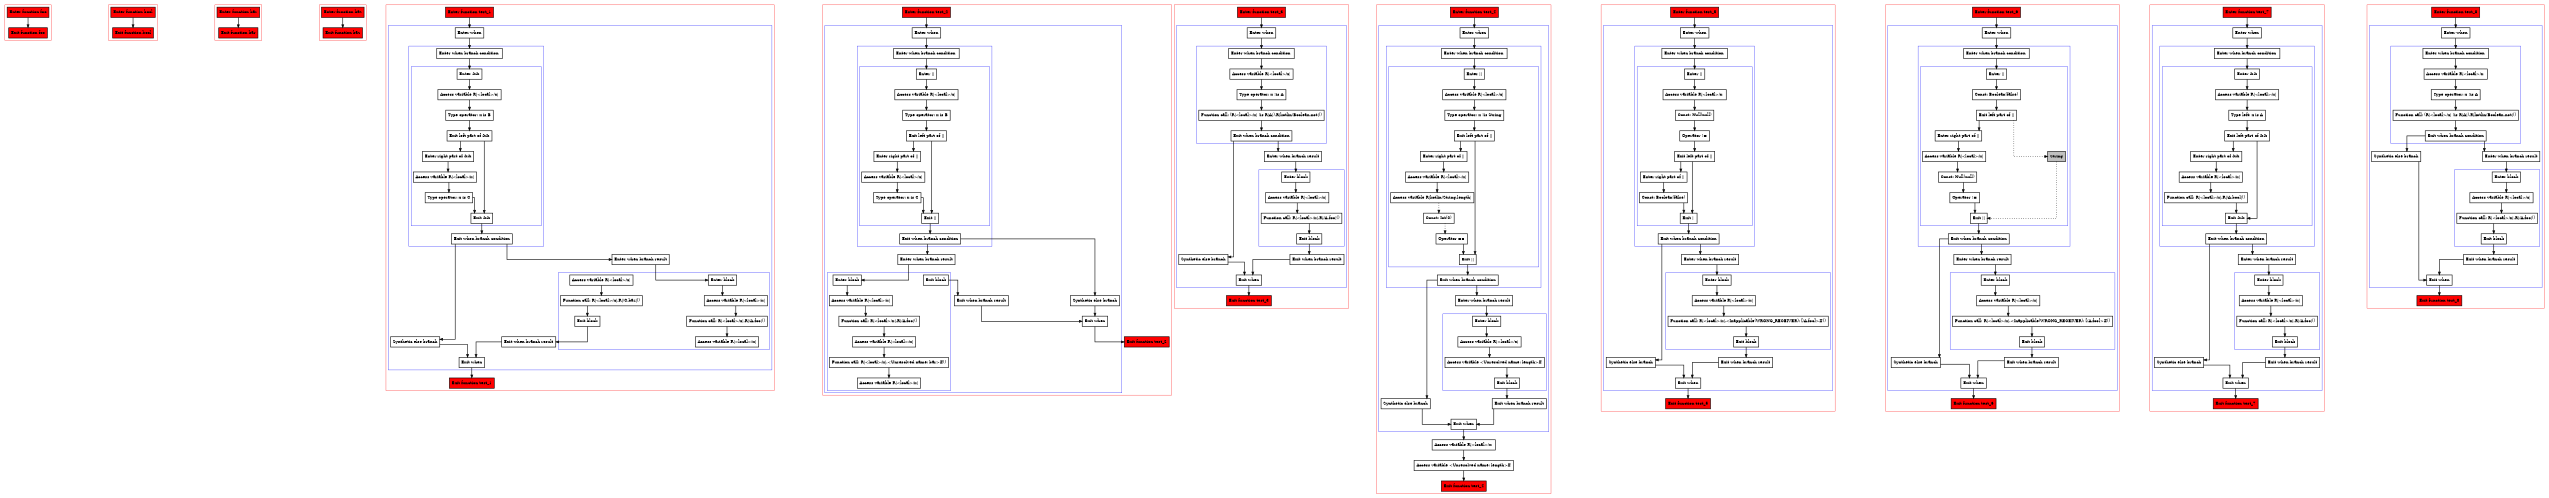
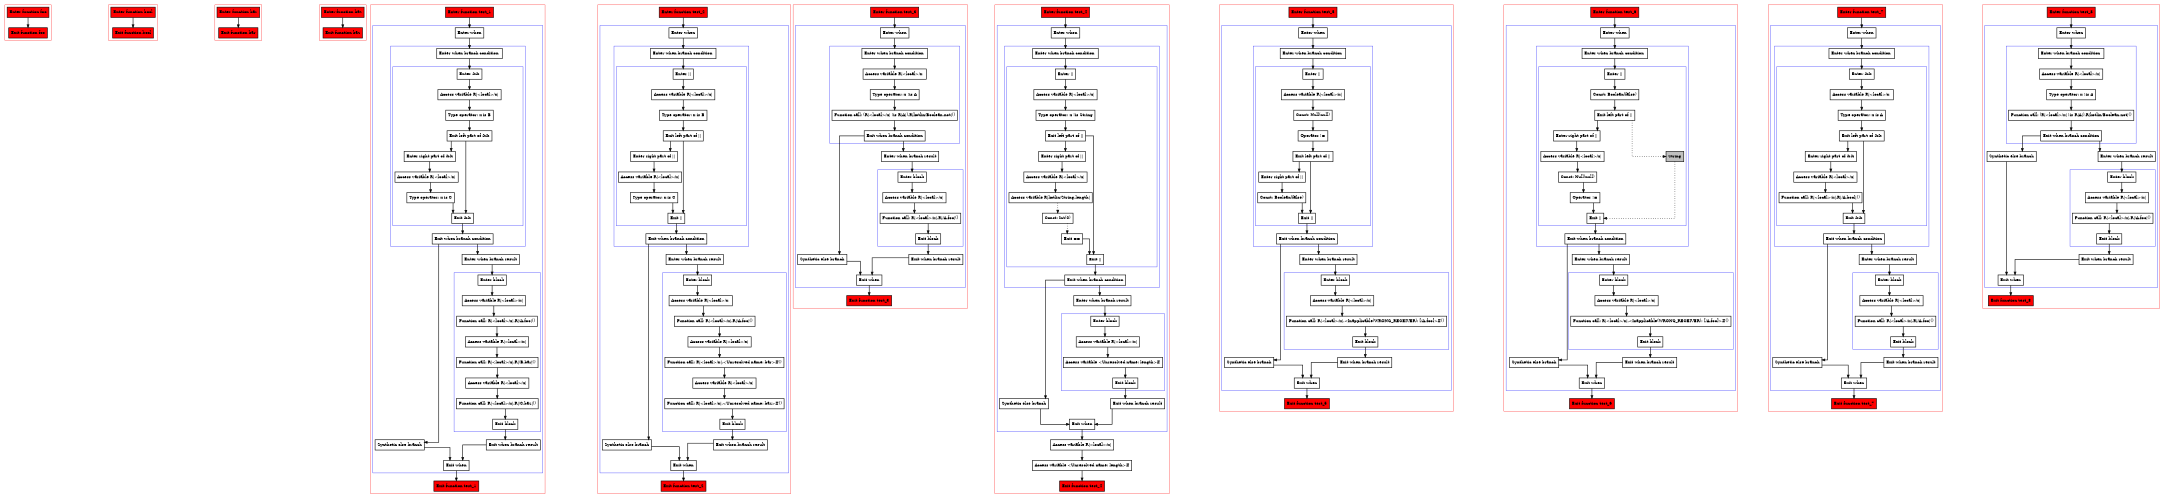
  digraph {
    nodesep=3
    splines=ortho
    node [penwidth=2 shape=box]
    edge [penwidth=2]
    n1 [fillcolor=red label="Enter function foo" style=filled]
    n2 [fillcolor=red label="Exit function foo" style=filled]
    n3 [fillcolor=red label="Enter function bool" style=filled]
    n4 [fillcolor=red label="Exit function bool" style=filled]
    n5 [fillcolor=red label="Enter function bar" style=filled]
    n6 [fillcolor=red label="Exit function bar" style=filled]
    n7 [fillcolor=red label="Enter function baz" style=filled]
    n8 [fillcolor=red label="Exit function baz" style=filled]
    n9 [label="Enter &&"]
    n10 [label="Access variable R|<local>/x|"]
    n11 [label="Type operator: x is B"]
    n12 [label="Exit left part of &&"]
    n13 [label="Enter right part of &&"]
    n14 [label="Access variable R|<local>/x|"]
    n15 [label="Type operator: x is C"]
    n16 [label="Exit &&"]
    n17 [label="Enter when branch condition "]
    n18 [label="Exit when branch condition"]
    n19 [label="Enter block"]
    n20 [label="Access variable R|<local>/x|"]
    n21 [label="Function call: R|<local>/x|.R|/A.foo|()"]
    n22 [label="Access variable R|<local>/x|"]
+   n23 [label="Function call: R|<local>/x|.R|/B.bar|()"]
    n24 [label="Access variable R|<local>/x|"]
    n25 [label="Function call: R|<local>/x|.R|/C.baz|()"]
    n26 [label="Exit block"]
    n27 [label="Enter when"]
    n28 [label="Synthetic else branch"]
    n29 [label="Enter when branch result"]
    n30 [label="Exit when branch result"]
    n31 [label="Exit when"]
    n32 [fillcolor=red label="Enter function test_1" style=filled]
    n33 [fillcolor=red label="Exit function test_1" style=filled]
    n34 [label="Enter ||"]
    n35 [label="Access variable R|<local>/x|"]
    n36 [label="Type operator: x is B"]
    n37 [label="Exit left part of ||"]
    n38 [label="Enter right part of ||"]
    n39 [label="Access variable R|<local>/x|"]
    n40 [label="Type operator: x is C"]
    n41 [label="Exit ||"]
    n42 [label="Enter when branch condition "]
    n43 [label="Exit when branch condition"]
    n44 [label="Enter block"]
    n45 [label="Access variable R|<local>/x|"]
    n46 [label="Function call: R|<local>/x|.R|/A.foo|()"]
    n47 [label="Access variable R|<local>/x|"]
    n48 [label="Function call: R|<local>/x|.<Unresolved name: bar>#()"]
    n49 [label="Access variable R|<local>/x|"]
+   n50 [label="Function call: R|<local>/x|.<Unresolved name: baz>#()"]
    n51 [label="Exit block"]
    n52 [label="Enter when"]
    n53 [label="Synthetic else branch"]
    n54 [label="Enter when branch result"]
    n55 [label="Exit when branch result"]
    n56 [label="Exit when"]
    n57 [fillcolor=red label="Enter function test_2" style=filled]
    n58 [fillcolor=red label="Exit function test_2" style=filled]
    n59 [label="Enter when branch condition "]
    n60 [label="Access variable R|<local>/x|"]
    n61 [label="Type operator: x !is A"]
    n62 [label="Function call: (R|<local>/x| !is R|A|).R|kotlin/Boolean.not|()"]
    n63 [label="Exit when branch condition"]
    n64 [label="Enter block"]
    n65 [label="Access variable R|<local>/x|"]
    n66 [label="Function call: R|<local>/x|.R|/A.foo|()"]
    n67 [label="Exit block"]
    n68 [label="Enter when"]
    n69 [label="Synthetic else branch"]
    n70 [label="Enter when branch result"]
    n71 [label="Exit when branch result"]
    n72 [label="Exit when"]
    n73 [fillcolor=red label="Enter function test_3" style=filled]
    n74 [fillcolor=red label="Exit function test_3" style=filled]
    n75 [label="Enter ||"]
    n76 [label="Access variable R|<local>/x|"]
    n77 [label="Type operator: x !is String"]
    n78 [label="Exit left part of ||"]
    n79 [label="Enter right part of ||"]
    n80 [label="Access variable R|<local>/x|"]
    n81 [label="Access variable R|kotlin/String.length|"]
    n82 [label="Const: Int(0)"]
-   n83 [label="Operator =="]
+   n83 [label="Exit =="]
    n84 [label="Exit ||"]
    n85 [label="Enter when branch condition "]
    n86 [label="Exit when branch condition"]
    n87 [label="Enter block"]
    n88 [label="Access variable R|<local>/x|"]
    n89 [label="Access variable <Unresolved name: length>#"]
    n90 [label="Exit block"]
    n91 [label="Enter when"]
    n92 [label="Synthetic else branch"]
    n93 [label="Enter when branch result"]
    n94 [label="Exit when branch result"]
    n95 [label="Exit when"]
    n96 [fillcolor=red label="Enter function test_4" style=filled]
    n97 [label="Access variable R|<local>/x|"]
    n98 [label="Access variable <Unresolved name: length>#"]
    n99 [fillcolor=red label="Exit function test_4" style=filled]
    n100 [label="Enter ||"]
    n101 [label="Access variable R|<local>/x|"]
    n102 [label="Const: Null(null)"]
    n103 [label="Operator !="]
    n104 [label="Exit left part of ||"]
    n105 [label="Enter right part of ||"]
    n106 [label="Const: Boolean(false)"]
    n107 [label="Exit ||"]
    n108 [label="Enter when branch condition "]
    n109 [label="Exit when branch condition"]
    n110 [label="Enter block"]
    n111 [label="Access variable R|<local>/x|"]
    n112 [label="Function call: R|<local>/x|.<Inapplicable(WRONG_RECEIVER): [/A.foo]>#()"]
    n113 [label="Exit block"]
    n114 [label="Enter when"]
    n115 [label="Synthetic else branch"]
    n116 [label="Enter when branch result"]
    n117 [label="Exit when branch result"]
    n118 [label="Exit when"]
    n119 [fillcolor=red label="Enter function test_5" style=filled]
    n120 [fillcolor=red label="Exit function test_5" style=filled]
    n121 [label="Enter ||"]
    n122 [label="Const: Boolean(false)"]
    n123 [label="Exit left part of ||"]
    n124 [label="Enter right part of ||"]
    n125 [label="Access variable R|<local>/x|"]
    n126 [label="Const: Null(null)"]
    n127 [label="Operator !="]
    n128 [fillcolor=gray label=String style=filled]
    n129 [label="Exit ||"]
    n130 [label="Enter when branch condition "]
    n131 [label="Exit when branch condition"]
    n132 [label="Enter block"]
    n133 [label="Access variable R|<local>/x|"]
    n134 [label="Function call: R|<local>/x|.<Inapplicable(WRONG_RECEIVER): [/A.foo]>#()"]
    n135 [label="Exit block"]
    n136 [label="Enter when"]
    n137 [label="Synthetic else branch"]
    n138 [label="Enter when branch result"]
    n139 [label="Exit when branch result"]
    n140 [label="Exit when"]
    n141 [fillcolor=red label="Enter function test_6" style=filled]
    n142 [fillcolor=red label="Exit function test_6" style=filled]
    n143 [label="Enter &&"]
    n144 [label="Access variable R|<local>/x|"]
-   n145 [label="Type left: x is A"]
+   n145 [label="Type operator: x is A"]
    n146 [label="Exit left part of &&"]
    n147 [label="Enter right part of &&"]
    n148 [label="Access variable R|<local>/x|"]
    n149 [label="Function call: R|<local>/x|.R|/A.bool|()"]
    n150 [label="Exit &&"]
    n151 [label="Enter when branch condition "]
    n152 [label="Exit when branch condition"]
    n153 [label="Enter block"]
    n154 [label="Access variable R|<local>/x|"]
    n155 [label="Function call: R|<local>/x|.R|/A.foo|()"]
    n156 [label="Exit block"]
    n157 [label="Enter when"]
    n158 [label="Synthetic else branch"]
    n159 [label="Enter when branch result"]
    n160 [label="Exit when branch result"]
    n161 [label="Exit when"]
    n162 [fillcolor=red label="Enter function test_7" style=filled]
    n163 [fillcolor=red label="Exit function test_7" style=filled]
    n164 [label="Enter block"]
    n165 [label="Access variable R|<local>/x|"]
    n166 [label="Function call: R|<local>/x|.R|/A.foo|()"]
    n167 [label="Exit block"]
    n168 [label="Enter when branch condition "]
    n169 [label="Access variable R|<local>/x|"]
    n170 [label="Type operator: x !is A"]
    n171 [label="Function call: (R|<local>/x| !is R|A|).R|kotlin/Boolean.not|()"]
    n172 [label="Exit when branch condition"]
    n173 [label="Enter when"]
    n174 [label="Synthetic else branch"]
    n175 [label="Enter when branch result"]
    n176 [label="Exit when branch result"]
    n177 [label="Exit when"]
    n178 [fillcolor=red label="Enter function test_8" style=filled]
    n179 [fillcolor=red label="Exit function test_8" style=filled]
    subgraph cluster_1 {
      color=red
      n1
      n2
    }
    subgraph cluster_2 {
      color=red
      n3
      n4
    }
    subgraph cluster_3 {
      color=red
      n5
      n6
    }
    subgraph cluster_4 {
      color=red
      n7
      n8
    }
    subgraph cluster_5 {
      color=red
      n32
      n33
      subgraph cluster_6 {
        color=blue
        n27
        n28
        n29
        n30
        n31
        subgraph cluster_7 {
          color=blue
          n17
          n18
          subgraph cluster_8 {
            color=blue
            n9
            n10
            n11
            n12
            n13
            n14
            n15
            n16
          }
        }
        subgraph cluster_9 {
          color=blue
          n19
          n20
          n21
          n22
+         n23
          n24
          n25
          n26
        }
      }
    }
    subgraph cluster_10 {
      color=red
      n57
      n58
      subgraph cluster_11 {
        color=blue
        n52
        n53
        n54
        n55
        n56
        subgraph cluster_12 {
          color=blue
          n42
          n43
          subgraph cluster_13 {
            color=blue
            n34
            n35
            n36
            n37
            n38
            n39
            n40
            n41
          }
        }
        subgraph cluster_14 {
          color=blue
          n44
          n45
          n46
          n47
          n48
          n49
+         n50
          n51
        }
      }
    }
    subgraph cluster_15 {
      color=red
      n73
      n74
      subgraph cluster_16 {
        color=blue
        n68
        n69
        n70
        n71
        n72
        subgraph cluster_17 {
          color=blue
          n59
          n60
          n61
          n62
          n63
        }
        subgraph cluster_18 {
          color=blue
          n64
          n65
          n66
          n67
        }
      }
    }
    subgraph cluster_19 {
      color=red
      n96
      n97
      n98
      n99
      subgraph cluster_20 {
        color=blue
        n91
        n92
        n93
        n94
        n95
        subgraph cluster_21 {
          color=blue
          n85
          n86
          subgraph cluster_22 {
            color=blue
            n75
            n76
            n77
            n78
            n79
            n80
            n81
            n82
            n83
            n84
          }
        }
        subgraph cluster_23 {
          color=blue
          n87
          n88
          n89
          n90
        }
      }
    }
    subgraph cluster_24 {
      color=red
      n119
      n120
      subgraph cluster_25 {
        color=blue
        n114
        n115
        n116
        n117
        n118
        subgraph cluster_26 {
          color=blue
          n108
          n109
          subgraph cluster_27 {
            color=blue
            n100
            n101
            n102
            n103
            n104
            n105
            n106
            n107
          }
        }
        subgraph cluster_28 {
          color=blue
          n110
          n111
          n112
          n113
        }
      }
    }
    subgraph cluster_29 {
      color=red
      n141
      n142
      subgraph cluster_30 {
        color=blue
        n136
        n137
        n138
        n139
        n140
        subgraph cluster_31 {
          color=blue
          n130
          n131
          subgraph cluster_32 {
            color=blue
            n121
            n122
            n123
            n124
            n125
            n126
            n127
            n128
            n129
          }
        }
        subgraph cluster_33 {
          color=blue
          n132
          n133
          n134
          n135
        }
      }
    }
    subgraph cluster_34 {
      color=red
      n162
      n163
      subgraph cluster_35 {
        color=blue
        n157
        n158
        n159
        n160
        n161
        subgraph cluster_36 {
          color=blue
          n151
          n152
          subgraph cluster_37 {
            color=blue
            n143
            n144
            n145
            n146
            n147
            n148
            n149
            n150
          }
        }
        subgraph cluster_38 {
          color=blue
          n153
          n154
          n155
          n156
        }
      }
    }
    subgraph cluster_39 {
      color=red
      n178
      n179
      subgraph cluster_40 {
        color=blue
        n173
        n174
        n175
        n176
        n177
        subgraph cluster_41 {
          color=blue
          n164
          n165
          n166
          n167
        }
        subgraph cluster_42 {
          color=blue
          n168
          n169
          n170
          n171
          n172
        }
      }
    }
    n1 -> n2
    n3 -> n4
    n5 -> n6
    n7 -> n8
    n9 -> n10
    n10 -> n11
    n11 -> n12
    n12 -> n13
    n12 -> n16
    n13 -> n14
    n14 -> n15
    n15 -> n16
    n16 -> n18
    n17 -> n9
    n18 -> n28
    n18 -> n29
    n19 -> n20
    n20 -> n21
    n21 -> n22
+   n22 -> n23
+   n23 -> n24
    n24 -> n25
    n25 -> n26
    n26 -> n30
    n27 -> n17
    n28 -> n31
    n29 -> n19
    n30 -> n31
    n31 -> n33
    n32 -> n27
    n34 -> n35
    n35 -> n36
    n36 -> n37
    n37 -> n38
    n37 -> n41
    n38 -> n39
    n39 -> n40
    n40 -> n41
    n41 -> n43
    n42 -> n34
    n43 -> n53
    n43 -> n54
    n44 -> n45
    n45 -> n46
    n46 -> n47
    n47 -> n48
    n48 -> n49
+   n49 -> n50
+   n50 -> n51
    n51 -> n55
    n52 -> n42
    n53 -> n56
    n54 -> n44
    n55 -> n56
    n56 -> n58
    n57 -> n52
    n59 -> n60
    n60 -> n61
    n61 -> n62
    n62 -> n63
    n63 -> n69
    n63 -> n70
    n64 -> n65
    n65 -> n66
    n66 -> n67
    n67 -> n71
    n68 -> n59
    n69 -> n72
    n70 -> n64
    n71 -> n72
    n72 -> n74
    n73 -> n68
    n75 -> n76
    n76 -> n77
    n77 -> n78
    n78 -> n79
    n78 -> n84
    n79 -> n80
    n80 -> n81
    n81 -> n82 [style=dotted]
    n82 -> n83 [style=dotted]
    n83 -> n84
    n84 -> n86
    n85 -> n75
    n86 -> n92
    n86 -> n93
    n87 -> n88
    n88 -> n89
    n89 -> n90
    n90 -> n94
    n91 -> n85
    n92 -> n95
    n93 -> n87
    n94 -> n95
    n95 -> n97
    n96 -> n91
    n97 -> n98
    n98 -> n99
    n100 -> n101
    n101 -> n102
    n102 -> n103
    n103 -> n104
    n104 -> n105
    n104 -> n107
    n105 -> n106
    n106 -> n107
    n107 -> n109
    n108 -> n100
    n109 -> n115
    n109 -> n116
    n110 -> n111
    n111 -> n112
    n112 -> n113
    n113 -> n117
    n114 -> n108
    n115 -> n118
    n116 -> n110
    n117 -> n118
    n118 -> n120
    n119 -> n114
    n121 -> n122
    n122 -> n123
    n123 -> n124
    n123 -> n128 [style=dotted]
    n124 -> n125
    n125 -> n126
    n126 -> n127
    n127 -> n129
    n128 -> n129 [style=dotted]
    n129 -> n131
    n130 -> n121
    n131 -> n137
    n131 -> n138
    n132 -> n133
    n133 -> n134
    n134 -> n135
    n135 -> n139
    n136 -> n130
    n137 -> n140
    n138 -> n132
    n139 -> n140
    n140 -> n142
    n141 -> n136
    n143 -> n144
    n144 -> n145
    n145 -> n146
    n146 -> n147
    n146 -> n150
    n147 -> n148
    n148 -> n149
    n149 -> n150
    n150 -> n152
    n151 -> n143
    n152 -> n158
    n152 -> n159
    n153 -> n154
    n154 -> n155
    n155 -> n156
    n156 -> n160
    n157 -> n151
    n158 -> n161
    n159 -> n153
    n160 -> n161
    n161 -> n163
    n162 -> n157
    n164 -> n165
    n165 -> n166
    n166 -> n167
    n167 -> n176
    n168 -> n169
    n169 -> n170
    n170 -> n171
    n171 -> n172
    n172 -> n174
    n172 -> n175
    n173 -> n168
    n174 -> n177
    n175 -> n164
    n176 -> n177
    n177 -> n179
    n178 -> n173
  }
